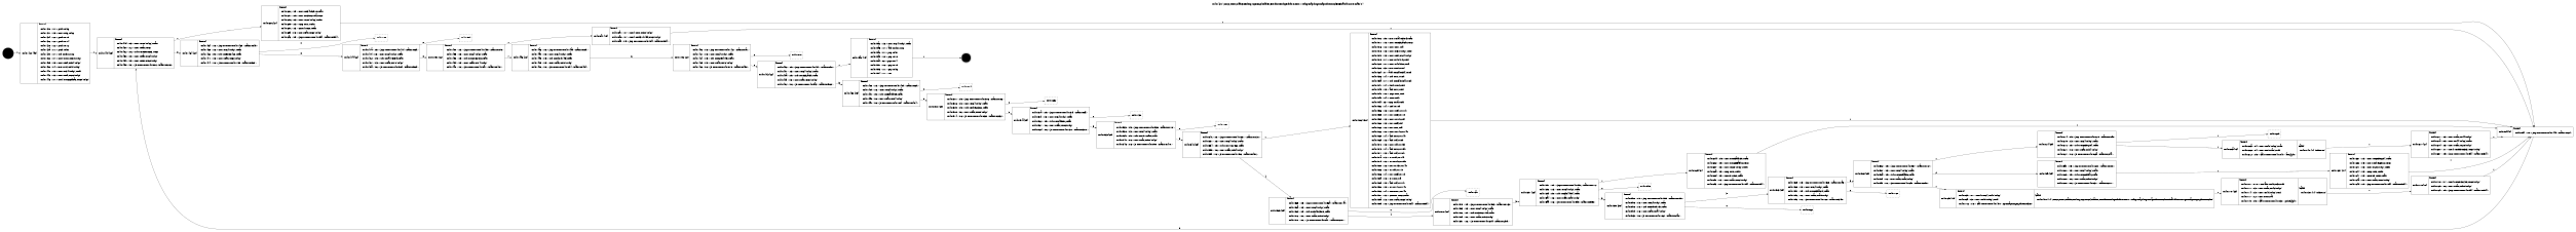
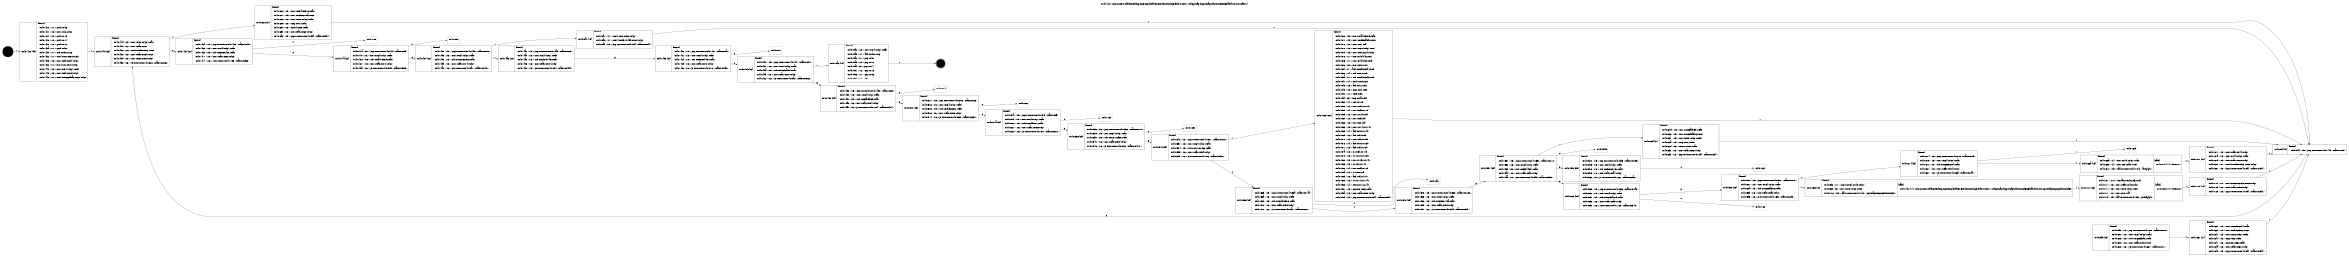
  digraph {
    label="0x401420 (/mnt/c/Users/mathe/Desktop/tcc/POCII/binaries/extr_linuxtoolsperfuibrowsers....utilcpumap.h_cpu_map__id_to_socket_Final-ollvm.out::main(0))"
    labelloc=t
    rankdir=LR
    node [shape=record]
    Entry [fillcolor=black height=0.3 shape=circle style=filled width=0.3]
    n2 [label="{\n     0x401420 [45]\l\n     | [instrs]\l\n     &nbsp;&nbsp;0x401420 \<+1\>: push %rbp\l\n     &nbsp;&nbsp;0x401421 \<+3\>: mov %rsp,%rbp\l\n     &nbsp;&nbsp;0x401424 \<+2\>: push %r15\l\n     &nbsp;&nbsp;0x401426 \<+2\>: push %r14\l\n     &nbsp;&nbsp;0x401428 \<+2\>: push %r12\l\n     &nbsp;&nbsp;0x40142a \<+1\>: push %rbx\l\n     &nbsp;&nbsp;0x40142b \<+7\>: sub $0xb0,%rsp\l\n     &nbsp;&nbsp;0x401432 \<+7\>: movl $0x0,-0x30(%rbp)\l\n     &nbsp;&nbsp;0x401439 \<+3\>: mov %edi,-0x34(%rbp)\l\n     &nbsp;&nbsp;0x40143c \<+4\>: mov %rsi,-0x40(%rbp)\l\n     &nbsp;&nbsp;0x401440 \<+3\>: mov -0x34(%rbp),%edi\l\n     &nbsp;&nbsp;0x401443 \<+3\>: mov %edi,-0x2c(%rbp)\l\n     &nbsp;&nbsp;0x401446 \<+7\>: movl $0x6c69f8ac,-0x60(%rbp)\l\n  }"]
    n3 [label="{\n     0x40144d [23]\l\n     | [instrs]\l\n     &nbsp;&nbsp;0x40144d \<+3\>: mov -0x60(%rbp),%eax\l\n     &nbsp;&nbsp;0x401450 \<+2\>: mov %eax,%ecx\l\n     &nbsp;&nbsp;0x401452 \<+6\>: sub $0x95988383,%ecx\l\n     &nbsp;&nbsp;0x401458 \<+3\>: mov %eax,-0x64(%rbp)\l\n     &nbsp;&nbsp;0x40145b \<+3\>: mov %ecx,-0x68(%rbp)\l\n     &nbsp;&nbsp;0x40145e \<+6\>: je 000000000040168c \<main+0x26c\>\l\n  }"]
    n4 [label="{\n     0x40168c [27]\l\n     | [instrs]\l\n     &nbsp;&nbsp;0x40168c \<+5\>: mov $0x34bd251e,%eax\l\n     &nbsp;&nbsp;0x401691 \<+5\>: mov $0x39ec119a,%ecx\l\n     &nbsp;&nbsp;0x401696 \<+3\>: mov -0x28(%rbp),%edx\l\n     &nbsp;&nbsp;0x401699 \<+3\>: cmp $0x1,%edx\l\n     &nbsp;&nbsp;0x40169c \<+3\>: cmovl %ecx,%eax\l\n     &nbsp;&nbsp;0x40169f \<+3\>: mov %eax,-0x60(%rbp)\l\n     &nbsp;&nbsp;0x4016a2 \<+5\>: jmp 00000000004019f4 \<main+0x5d4\>\l\n  }"]
    n5 [label="{\n     0x401464 [22]\l\n     | [instrs]\l\n     &nbsp;&nbsp;0x401464 \<+5\>: jmp 0000000000401469 \<main+0x49\>\l\n     &nbsp;&nbsp;0x401469 \<+3\>: mov -0x64(%rbp),%eax\l\n     &nbsp;&nbsp;0x40146c \<+5\>: sub $0x9ec514c8,%eax\l\n     &nbsp;&nbsp;0x401471 \<+3\>: mov %eax,-0x6c(%rbp)\l\n     &nbsp;&nbsp;0x401474 \<+6\>: je 00000000004017ee \<main+0x3ce\>\l\n  }"]
    n6 [label="{\n     0x4019f4 [5]\l\n     | [instrs]\l\n     &nbsp;&nbsp;0x4019f4 \<+5\>: jmp 000000000040144d \<main+0x2d\>\l\n  }"]
    n7 [label="{\n     0x4017ee\l\n  }" style=dashed]
    n8 [label="{\n     0x40147a [22]\l\n     | [instrs]\l\n     &nbsp;&nbsp;0x40147a \<+5\>: jmp 000000000040147f \<main+0x5f\>\l\n     &nbsp;&nbsp;0x40147f \<+3\>: mov -0x64(%rbp),%eax\l\n     &nbsp;&nbsp;0x401482 \<+5\>: sub $0xa47e357f,%eax\l\n     &nbsp;&nbsp;0x401487 \<+3\>: mov %eax,-0x70(%rbp)\l\n     &nbsp;&nbsp;0x40148a \<+6\>: je 00000000004019ed \<main+0x5cd\>\l\n  }"]
    n9 [label="{\n     0x4019ed\l\n  }" style=dashed]
    n10 [label="{\n     0x401490 [22]\l\n     | [instrs]\l\n     &nbsp;&nbsp;0x401490 \<+5\>: jmp 0000000000401495 \<main+0x75\>\l\n     &nbsp;&nbsp;0x401495 \<+3\>: mov -0x64(%rbp),%eax\l\n     &nbsp;&nbsp;0x401498 \<+5\>: sub $0xce13c733,%eax\l\n     &nbsp;&nbsp;0x40149d \<+3\>: mov %eax,-0x74(%rbp)\l\n     &nbsp;&nbsp;0x4014a0 \<+6\>: je 00000000004018a1 \<main+0x481\>\l\n  }"]
    Exit [fillcolor=black height=0.3 peripheries=2 shape=circle style=filled width=0.3]
    n12 [label="{\n     0x4018a1 [19]\l\n     | [instrs]\l\n     &nbsp;&nbsp;0x4018a1 \<+7\>: movl $0x0,-0x30(%rbp)\l\n     &nbsp;&nbsp;0x4018a8 \<+7\>: movl $0xd31d149f,-0x60(%rbp)\l\n     &nbsp;&nbsp;0x4018af \<+5\>: jmp 00000000004019f4 \<main+0x5d4\>\l\n  }"]
    n13 [label="{\n     0x4014a6 [22]\l\n     | [instrs]\l\n     &nbsp;&nbsp;0x4014a6 \<+5\>: jmp 00000000004014ab \<main+0x8b\>\l\n     &nbsp;&nbsp;0x4014ab \<+3\>: mov -0x64(%rbp),%eax\l\n     &nbsp;&nbsp;0x4014ae \<+5\>: sub $0xd31d149f,%eax\l\n     &nbsp;&nbsp;0x4014b3 \<+3\>: mov %eax,-0x78(%rbp)\l\n     &nbsp;&nbsp;0x4014b6 \<+6\>: je 00000000004018b4 \<main+0x494\>\l\n  }"]
    n14 [label="{\n     0x40171e [18]\l\n     | [instrs]\l\n     &nbsp;&nbsp;0x40171e \<+7\>: movl $0xce13c733,-0x60(%rbp)\l\n     &nbsp;&nbsp;0x401725 \<+6\>: mov %eax,-0xb8(%rbp)\l\n     &nbsp;&nbsp;0x40172b \<+5\>: jmp 00000000004019f4 \<main+0x5d4\>\l\n  }"]
    n15 [label="{\n     0x4014bc [22]\l\n     | [instrs]\l\n     &nbsp;&nbsp;0x4014bc \<+5\>: jmp 00000000004014c1 \<main+0xa1\>\l\n     &nbsp;&nbsp;0x4014c1 \<+3\>: mov -0x64(%rbp),%eax\l\n     &nbsp;&nbsp;0x4014c4 \<+5\>: sub $0xe2e947b5,%eax\l\n     &nbsp;&nbsp;0x4014c9 \<+3\>: mov %eax,-0x7c(%rbp)\l\n     &nbsp;&nbsp;0x4014cc \<+6\>: je 0000000000401878 \<main+0x458\>\l\n  }"]
    n16 [label="{\n     0x401707 [23]\l\n     | [instrs]\l\n     &nbsp;&nbsp;0x401707 \<+10\>: movabs $0x4020f2,%rdi\l\n     &nbsp;&nbsp;0x401711 \<+3\>: mov %eax,-0x4c(%rbp)\l\n     &nbsp;&nbsp;0x401714 \<+3\>: mov -0x4c(%rbp),%esi\l\n     &nbsp;&nbsp;0x401717 \<+2\>: mov $0x0,%al\l\n     &nbsp;&nbsp;0x401719 \<+5\>: call 0000000000401030 \<printf@plt\>\l\n     | [calls]\l\n     &nbsp;&nbsp;0x401030 \{1\} (unknown)\l\n  }"]
    n17 [label="{\n     0x401878\l\n  }" style=dashed]
    n18 [label="{\n     0x4014d2 [22]\l\n     | [instrs]\l\n     &nbsp;&nbsp;0x4014d2 \<+5\>: jmp 00000000004014d7 \<main+0xb7\>\l\n     &nbsp;&nbsp;0x4014d7 \<+3\>: mov -0x64(%rbp),%eax\l\n     &nbsp;&nbsp;0x4014da \<+5\>: sub $0xe352aef0,%eax\l\n     &nbsp;&nbsp;0x4014df \<+3\>: mov %eax,-0x80(%rbp)\l\n     &nbsp;&nbsp;0x4014e2 \<+6\>: je 00000000004019a2 \<main+0x582\>\l\n  }"]
    n19 [label="{\n     0x401677 [21]\l\n     | [instrs]\l\n     &nbsp;&nbsp;0x401677 \<+3\>: mov %eax,-0x44(%rbp)\l\n     &nbsp;&nbsp;0x40167a \<+3\>: mov -0x44(%rbp),%eax\l\n     &nbsp;&nbsp;0x40167d \<+3\>: mov %eax,-0x28(%rbp)\l\n     &nbsp;&nbsp;0x401680 \<+7\>: movl $0x95988383,-0x60(%rbp)\l\n     &nbsp;&nbsp;0x401687 \<+5\>: jmp 00000000004019f4 \<main+0x5d4\>\l\n  }"]
    n20 [label="{\n     0x4019a2 [19]\l\n     | [instrs]\l\n     &nbsp;&nbsp;0x4019a2 \<+3\>: mov -0x24(%rbp),%eax\l\n     &nbsp;&nbsp;0x4019a5 \<+7\>: add $0xb0,%rsp\l\n     &nbsp;&nbsp;0x4019ac \<+1\>: pop %rbx\l\n     &nbsp;&nbsp;0x4019ad \<+2\>: pop %r12\l\n     &nbsp;&nbsp;0x4019af \<+2\>: pop %r14\l\n     &nbsp;&nbsp;0x4019b1 \<+2\>: pop %r15\l\n     &nbsp;&nbsp;0x4019b3 \<+1\>: pop %rbp\l\n     &nbsp;&nbsp;0x4019b4 \<+1\>: ret\l\n  }"]
    n21 [label="{\n     0x4014e8 [25]\l\n     | [instrs]\l\n     &nbsp;&nbsp;0x4014e8 \<+5\>: jmp 00000000004014ed \<main+0xcd\>\l\n     &nbsp;&nbsp;0x4014ed \<+3\>: mov -0x64(%rbp),%eax\l\n     &nbsp;&nbsp;0x4014f0 \<+5\>: sub $0xe3adf159,%eax\l\n     &nbsp;&nbsp;0x4014f5 \<+6\>: mov %eax,-0x84(%rbp)\l\n     &nbsp;&nbsp;0x4014fb \<+6\>: je 0000000000401884 \<main+0x464\>\l\n  }"]
    n22 [label="{\n     0x40162d\l\n  }" style=dashed]
    n23 [label="{\n     0x401884\l\n  }" style=dashed]
    n24 [label="{\n     0x401501 [25]\l\n     | [instrs]\l\n     &nbsp;&nbsp;0x401501 \<+5\>: jmp 0000000000401506 \<main+0xe6\>\l\n     &nbsp;&nbsp;0x401506 \<+3\>: mov -0x64(%rbp),%eax\l\n     &nbsp;&nbsp;0x401509 \<+5\>: sub $0xf1926502,%eax\l\n     &nbsp;&nbsp;0x40150e \<+6\>: mov %eax,-0x88(%rbp)\l\n     &nbsp;&nbsp;0x401514 \<+6\>: je 0000000000401652 \<main+0x232\>\l\n  }"]
    n25 [label="{\n     0x40166a [13]\l\n     | [instrs]\l\n     &nbsp;&nbsp;0x40166a \<+4\>: mov -0x40(%rbp),%rax\l\n     &nbsp;&nbsp;0x40166e \<+4\>: mov 0x8(%rax),%rdi\l\n     &nbsp;&nbsp;0x401672 \<+5\>: call 0000000000401040 \<atoi@plt\>\l\n     | [calls]\l\n     &nbsp;&nbsp;0x401040 \{1\} (unknown)\l\n  }"]
    n26 [label="{\n     0x401652\l\n  }" style=dashed]
    n27 [label="{\n     0x40151a [25]\l\n     | [instrs]\l\n     &nbsp;&nbsp;0x40151a \<+5\>: jmp 000000000040151f \<main+0xff\>\l\n     &nbsp;&nbsp;0x40151f \<+3\>: mov -0x64(%rbp),%eax\l\n     &nbsp;&nbsp;0x401522 \<+5\>: sub $0xc4f98ec,%eax\l\n     &nbsp;&nbsp;0x401527 \<+6\>: mov %eax,-0x8c(%rbp)\l\n     &nbsp;&nbsp;0x40152d \<+6\>: je 0000000000401730 \<main+0x310\>\l\n  }"]
    n28 [label="{\n     0x401730\l\n  }" style=dashed]
    n29 [label="{\n     0x401533 [25]\l\n     | [instrs]\l\n     &nbsp;&nbsp;0x401533 \<+5\>: jmp 0000000000401538 \<main+0x118\>\l\n     &nbsp;&nbsp;0x401538 \<+3\>: mov -0x64(%rbp),%eax\l\n     &nbsp;&nbsp;0x40153b \<+5\>: sub $0x15102f59,%eax\l\n     &nbsp;&nbsp;0x401540 \<+6\>: mov %eax,-0x90(%rbp)\l\n     &nbsp;&nbsp;0x401546 \<+6\>: je 0000000000401890 \<main+0x470\>\l\n  }"]
    n30 [label="{\n     0x401890\l\n  }" style=dashed]
    n31 [label="{\n     0x40154c [25]\l\n     | [instrs]\l\n     &nbsp;&nbsp;0x40154c \<+5\>: jmp 0000000000401551 \<main+0x131\>\l\n     &nbsp;&nbsp;0x401551 \<+3\>: mov -0x64(%rbp),%eax\l\n     &nbsp;&nbsp;0x401554 \<+5\>: sub $0x17067e6c,%eax\l\n     &nbsp;&nbsp;0x401559 \<+6\>: mov %eax,-0x94(%rbp)\l\n     &nbsp;&nbsp;0x40155f \<+6\>: je 000000000040190c \<main+0x4ec\>\l\n  }"]
    n32 [label="{\n     0x401614 [25]\l\n     | [instrs]\l\n     &nbsp;&nbsp;0x401614 \<+5\>: jmp 0000000000401619 \<main+0x1f9\>\l\n     &nbsp;&nbsp;0x401619 \<+3\>: mov -0x64(%rbp),%eax\l\n     &nbsp;&nbsp;0x40161c \<+5\>: sub $0x6e55c294,%eax\l\n     &nbsp;&nbsp;0x401621 \<+6\>: mov %eax,-0xb4(%rbp)\l\n     &nbsp;&nbsp;0x401627 \<+6\>: je 000000000040166a \<main+0x24a\>\l\n  }"]
    n33 [label="{\n     0x40190c [150]\l\n     | [instrs]\l\n     &nbsp;&nbsp;0x40190c \<+5\>: mov $0xa47e357f,%eax\l\n     &nbsp;&nbsp;0x401911 \<+5\>: mov $0xe352aef0,%ecx\l\n     &nbsp;&nbsp;0x401916 \<+2\>: mov $0x1,%dl\l\n     &nbsp;&nbsp;0x401918 \<+3\>: mov -0x30(%rbp),%esi\l\n     &nbsp;&nbsp;0x40191b \<+3\>: mov %esi,-0x24(%rbp)\l\n     &nbsp;&nbsp;0x40191e \<+7\>: mov 0x40404c,%esi\l\n     &nbsp;&nbsp;0x401925 \<+7\>: mov 0x404050,%edi\l\n     &nbsp;&nbsp;0x40192c \<+3\>: mov %esi,%r8d\l\n     &nbsp;&nbsp;0x40192f \<+7\>: add $0xcf4003f4,%r8d\l\n     &nbsp;&nbsp;0x401936 \<+4\>: sub $0x1,%r8d\l\n     &nbsp;&nbsp;0x40193a \<+7\>: sub $0xcf4003f4,%r8d\l\n     &nbsp;&nbsp;0x401941 \<+4\>: imul %r8d,%esi\l\n     &nbsp;&nbsp;0x401945 \<+3\>: and $0x1,%esi\l\n     &nbsp;&nbsp;0x401948 \<+3\>: cmp $0x0,%esi\l\n     &nbsp;&nbsp;0x40194b \<+4\>: sete %r9b\l\n     &nbsp;&nbsp;0x40194f \<+3\>: cmp $0xa,%edi\l\n     &nbsp;&nbsp;0x401952 \<+4\>: setl %r10b\l\n     &nbsp;&nbsp;0x401956 \<+3\>: mov %r9b,%r11b\l\n     &nbsp;&nbsp;0x401959 \<+4\>: xor $0xff,%r11b\l\n     &nbsp;&nbsp;0x40195d \<+3\>: mov %r10b,%bl\l\n     &nbsp;&nbsp;0x401960 \<+3\>: xor $0xff,%bl\l\n     &nbsp;&nbsp;0x401963 \<+3\>: xor $0x0,%dl\l\n     &nbsp;&nbsp;0x401966 \<+3\>: mov %r11b,%r14b\l\n     &nbsp;&nbsp;0x401969 \<+4\>: and $0x0,%r14b\l\n     &nbsp;&nbsp;0x40196d \<+3\>: and %dl,%r9b\l\n     &nbsp;&nbsp;0x401970 \<+3\>: mov %bl,%r15b\l\n     &nbsp;&nbsp;0x401973 \<+4\>: and $0x0,%r15b\l\n     &nbsp;&nbsp;0x401977 \<+3\>: and %dl,%r10b\l\n     &nbsp;&nbsp;0x40197a \<+3\>: or %r9b,%r14b\l\n     &nbsp;&nbsp;0x40197d \<+3\>: or %r10b,%r15b\l\n     &nbsp;&nbsp;0x401980 \<+3\>: xor %r15b,%r14b\l\n     &nbsp;&nbsp;0x401983 \<+3\>: or %bl,%r11b\l\n     &nbsp;&nbsp;0x401986 \<+4\>: xor $0xff,%r11b\l\n     &nbsp;&nbsp;0x40198a \<+3\>: or $0x0,%dl\l\n     &nbsp;&nbsp;0x40198d \<+3\>: and %dl,%r11b\l\n     &nbsp;&nbsp;0x401990 \<+3\>: or %r11b,%r14b\l\n     &nbsp;&nbsp;0x401993 \<+4\>: test $0x1,%r14b\l\n     &nbsp;&nbsp;0x401997 \<+3\>: cmovne %ecx,%eax\l\n     &nbsp;&nbsp;0x40199a \<+3\>: mov %eax,-0x60(%rbp)\l\n     &nbsp;&nbsp;0x40199d \<+5\>: jmp 00000000004019f4 \<main+0x5d4\>\l\n  }"]
    n34 [label="{\n     0x401565 [25]\l\n     | [instrs]\l\n     &nbsp;&nbsp;0x401565 \<+5\>: jmp 000000000040156a \<main+0x14a\>\l\n     &nbsp;&nbsp;0x40156a \<+3\>: mov -0x64(%rbp),%eax\l\n     &nbsp;&nbsp;0x40156d \<+5\>: sub $0x34bd251e,%eax\l\n     &nbsp;&nbsp;0x401572 \<+6\>: mov %eax,-0x98(%rbp)\l\n     &nbsp;&nbsp;0x401578 \<+6\>: je 00000000004016a7 \<main+0x287\>\l\n  }"]
    n35 [label="{\n     0x401637 [27]\l\n     | [instrs]\l\n     &nbsp;&nbsp;0x401637 \<+5\>: mov $0x6e55c294,%eax\l\n     &nbsp;&nbsp;0x40163c \<+5\>: mov $0xf1926502,%ecx\l\n     &nbsp;&nbsp;0x401641 \<+3\>: mov -0x2c(%rbp),%edx\l\n     &nbsp;&nbsp;0x401644 \<+3\>: cmp $0x2,%edx\l\n     &nbsp;&nbsp;0x401647 \<+3\>: cmovne %ecx,%eax\l\n     &nbsp;&nbsp;0x40164a \<+3\>: mov %eax,-0x60(%rbp)\l\n     &nbsp;&nbsp;0x40164d \<+5\>: jmp 00000000004019f4 \<main+0x5d4\>\l\n  }"]
    n36 [label="{\n     0x4016a7\l\n  }" style=dashed]
    n37 [label="{\n     0x40157e [25]\l\n     | [instrs]\l\n     &nbsp;&nbsp;0x40157e \<+5\>: jmp 0000000000401583 \<main+0x163\>\l\n     &nbsp;&nbsp;0x401583 \<+3\>: mov -0x64(%rbp),%eax\l\n     &nbsp;&nbsp;0x401586 \<+5\>: sub $0x39ec119a,%eax\l\n     &nbsp;&nbsp;0x40158b \<+6\>: mov %eax,-0x9c(%rbp)\l\n     &nbsp;&nbsp;0x401591 \<+6\>: je 00000000004016dd \<main+0x2bd\>\l\n  }"]
    n38 [label="{\n     0x4015fb [25]\l\n     | [instrs]\l\n     &nbsp;&nbsp;0x4015fb \<+5\>: jmp 0000000000401600 \<main+0x1e0\>\l\n     &nbsp;&nbsp;0x401600 \<+3\>: mov -0x64(%rbp),%eax\l\n     &nbsp;&nbsp;0x401603 \<+5\>: sub $0x6c69f8ac,%eax\l\n     &nbsp;&nbsp;0x401608 \<+6\>: mov %eax,-0xb0(%rbp)\l\n     &nbsp;&nbsp;0x40160e \<+6\>: je 0000000000401637 \<main+0x217\>\l\n  }"]
    n39 [label="{\n     0x401597 [25]\l\n     | [instrs]\l\n     &nbsp;&nbsp;0x401597 \<+5\>: jmp 000000000040159c \<main+0x17c\>\l\n     &nbsp;&nbsp;0x40159c \<+3\>: mov -0x64(%rbp),%eax\l\n     &nbsp;&nbsp;0x40159f \<+5\>: sub $0x3fe449b4,%eax\l\n     &nbsp;&nbsp;0x4015a4 \<+6\>: mov %eax,-0xa0(%rbp)\l\n     &nbsp;&nbsp;0x4015aa \<+6\>: je 00000000004019b5 \<main+0x595\>\l\n  }"]
    n40 [label="{\n     0x4016f8 [15]\l\n     | [instrs]\l\n     &nbsp;&nbsp;0x4016f8 \<+7\>: movl $0x64,-0x48(%rbp)\l\n     &nbsp;&nbsp;0x4016ff \<+3\>: mov -0x48(%rbp),%edi\l\n     &nbsp;&nbsp;0x401702 \<+5\>: call 0000000000401400 \<cpu_map__mymyid_to_socket\>\l\n     | [calls]\l\n     &nbsp;&nbsp;0x401400 \{1\} (/mnt/c/Users/mathe/Desktop/tcc/POCII/binaries/extr_linuxtoolsperfuibrowsers....utilcpumap.h_cpu_map__id_to_socket_Final-ollvm.out::cpu_map__mymyid_to_socket)\l\n  }"]
    n41 [label="{\n     0x4016dd [27]\l\n     | [instrs]\l\n     &nbsp;&nbsp;0x4016dd \<+5\>: mov $0xe3adf159,%eax\l\n     &nbsp;&nbsp;0x4016e2 \<+5\>: mov $0x68e5a9bc,%ecx\l\n     &nbsp;&nbsp;0x4016e7 \<+3\>: mov -0x28(%rbp),%edx\l\n     &nbsp;&nbsp;0x4016ea \<+3\>: cmp $0x0,%edx\l\n     &nbsp;&nbsp;0x4016ed \<+3\>: cmove %ecx,%eax\l\n     &nbsp;&nbsp;0x4016f0 \<+3\>: mov %eax,-0x60(%rbp)\l\n     &nbsp;&nbsp;0x4016f3 \<+5\>: jmp 00000000004019f4 \<main+0x5d4\>\l\n  }"]
    n42 [label="{\n     0x4019b5\l\n  }" style=dashed]
    n43 [label="{\n     0x4015b0 [25]\l\n     | [instrs]\l\n     &nbsp;&nbsp;0x4015b0 \<+5\>: jmp 00000000004015b5 \<main+0x195\>\l\n     &nbsp;&nbsp;0x4015b5 \<+3\>: mov -0x64(%rbp),%eax\l\n     &nbsp;&nbsp;0x4015b8 \<+5\>: sub $0x5d00b18b,%eax\l\n     &nbsp;&nbsp;0x4015bd \<+6\>: mov %eax,-0xa4(%rbp)\l\n     &nbsp;&nbsp;0x4015c3 \<+6\>: je 00000000004016c2 \<main+0x2a2\>\l\n  }"]
    n44 [label="{\n     0x4015e2 [25]\l\n     | [instrs]\l\n     &nbsp;&nbsp;0x4015e2 \<+5\>: jmp 00000000004015e7 \<main+0x1c7\>\l\n     &nbsp;&nbsp;0x4015e7 \<+3\>: mov -0x64(%rbp),%eax\l\n     &nbsp;&nbsp;0x4015ea \<+5\>: sub $0x68e5a9bc,%eax\l\n     &nbsp;&nbsp;0x4015ef \<+6\>: mov %eax,-0xac(%rbp)\l\n     &nbsp;&nbsp;0x4015f5 \<+6\>: je 00000000004016f8 \<main+0x2d8\>\l\n  }"]
    n45 [label="{\n     0x4015c9 [25]\l\n     | [instrs]\l\n     &nbsp;&nbsp;0x4015c9 \<+5\>: jmp 00000000004015ce \<main+0x1ae\>\l\n     &nbsp;&nbsp;0x4015ce \<+3\>: mov -0x64(%rbp),%eax\l\n     &nbsp;&nbsp;0x4015d1 \<+5\>: sub $0x6835a61d,%eax\l\n     &nbsp;&nbsp;0x4015d6 \<+6\>: mov %eax,-0xa8(%rbp)\l\n     &nbsp;&nbsp;0x4015dc \<+6\>: je 0000000000401768 \<main+0x348\>\l\n  }"]
    n46 [label="{\n     0x4016c2\l\n  }" style=dashed]
    n47 [label="{\n     0x401768\l\n  }" style=dashed]
    Entry -> n2 [label=" 1"]
    n2 -> n3 [label=" 1"]
    n3 -> n4 [label=" 1"]
    n3 -> n5 [label=" 8"]
    n4 -> n6 [label=" 1"]
    n5 -> n7 [label=" 0"]
    n5 -> n8 [label=" 8"]
    n6 -> n3 [label=" 8"]
    n8 -> n9 [label=" 0"]
    n8 -> n10 [label=" 8"]
    n10 -> n12 [label=" 1"]
    n10 -> n13 [label=" 7"]
    n12 -> n6 [label=" 1"]
    n13 -> n15 [label=" 6"]
    n14 -> n6 [label=" 1"]
    n15 -> n17 [label=" 0"]
    n15 -> n18 [label=" 6"]
    n16 -> n14 [label=" 1"]
    n18 -> n20 [label=" 1"]
    n18 -> n21 [label=" 5"]
    n19 -> n6 [label=" 1"]
    n20 -> Exit [label=" 1"]
    n21 -> n23 [label=" 0"]
    n21 -> n24 [label=" 5"]
    n24 -> n26 [label=" 0"]
    n24 -> n27 [label=" 5"]
    n25 -> n19 [label=" 1"]
    n27 -> n28 [label=" 0"]
    n27 -> n29 [label=" 5"]
    n29 -> n30 [label=" 0"]
    n29 -> n31 [label=" 5"]
    n31 -> n33 [label=" 1"]
    n31 -> n34 [label=" 4"]
    n32 -> n22 [label=" 1"]
    n32 -> n25 [label=" 1"]
    n33 -> n6 [label=" 1"]
    n34 -> n36 [label=" 0"]
    n34 -> n37 [label=" 4"]
    n35 -> n6 [label=" 1"]
    n37 -> n39 [label=" 3"]
    n38 -> n35 [label=" 1"]
    n39 -> n41 [label=" 1"]
    n39 -> n42 [label=" 0"]
    n39 -> n43 [label=" 3"]
    n40 -> n16 [label=" 1"]
    n41 -> n6 [label=" 1"]
-   n43 -> n45 [label=" 3"]
+   n39 -> n45 [label=" 3"]
    n43 -> n46 [label=" 0"]
    n44 -> n32 [label=" 1"]
-   n44 -> n38 [label=" 2"]
    n44 -> n40 [label=" 1"]
    n45 -> n44 [label=" 3"]
    n45 -> n47 [label=" 0"]
  }
